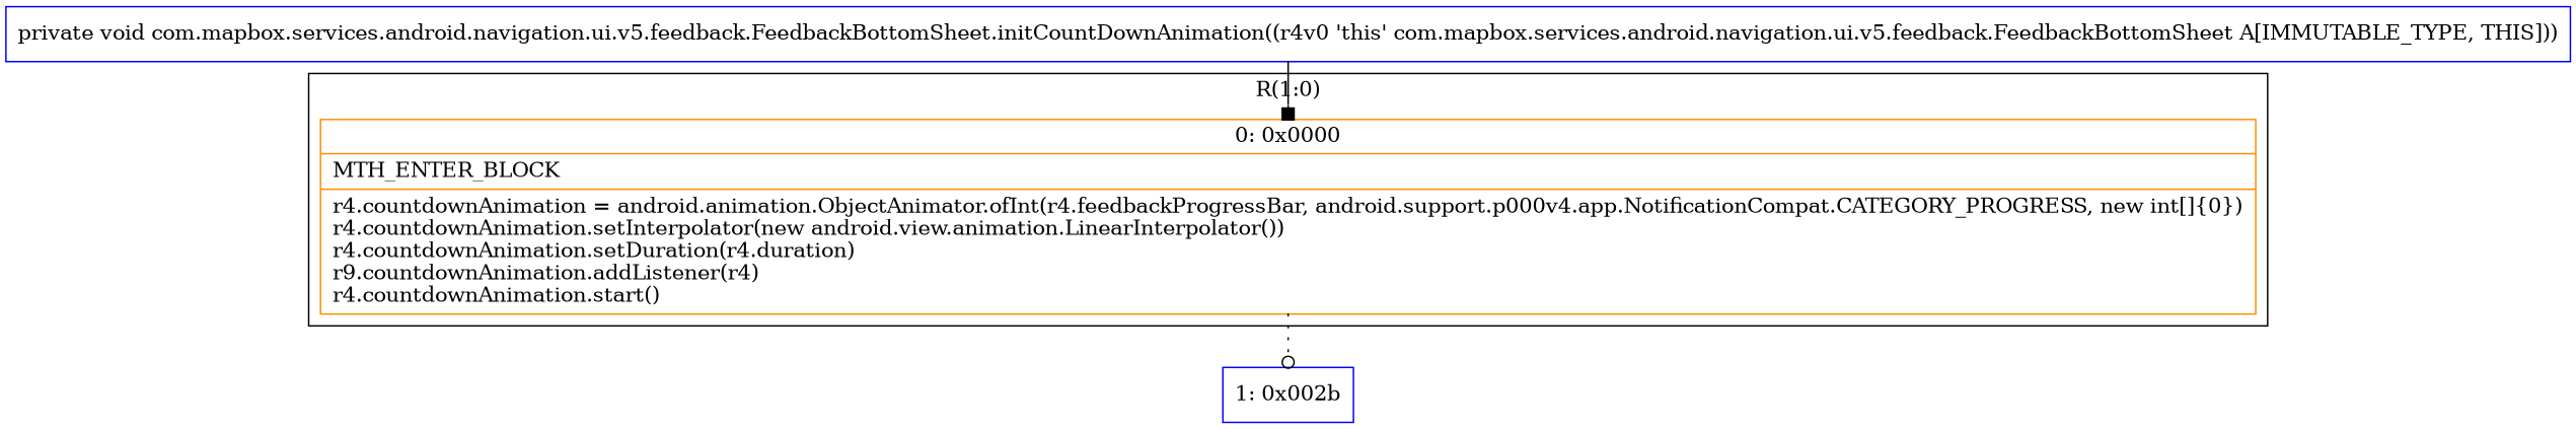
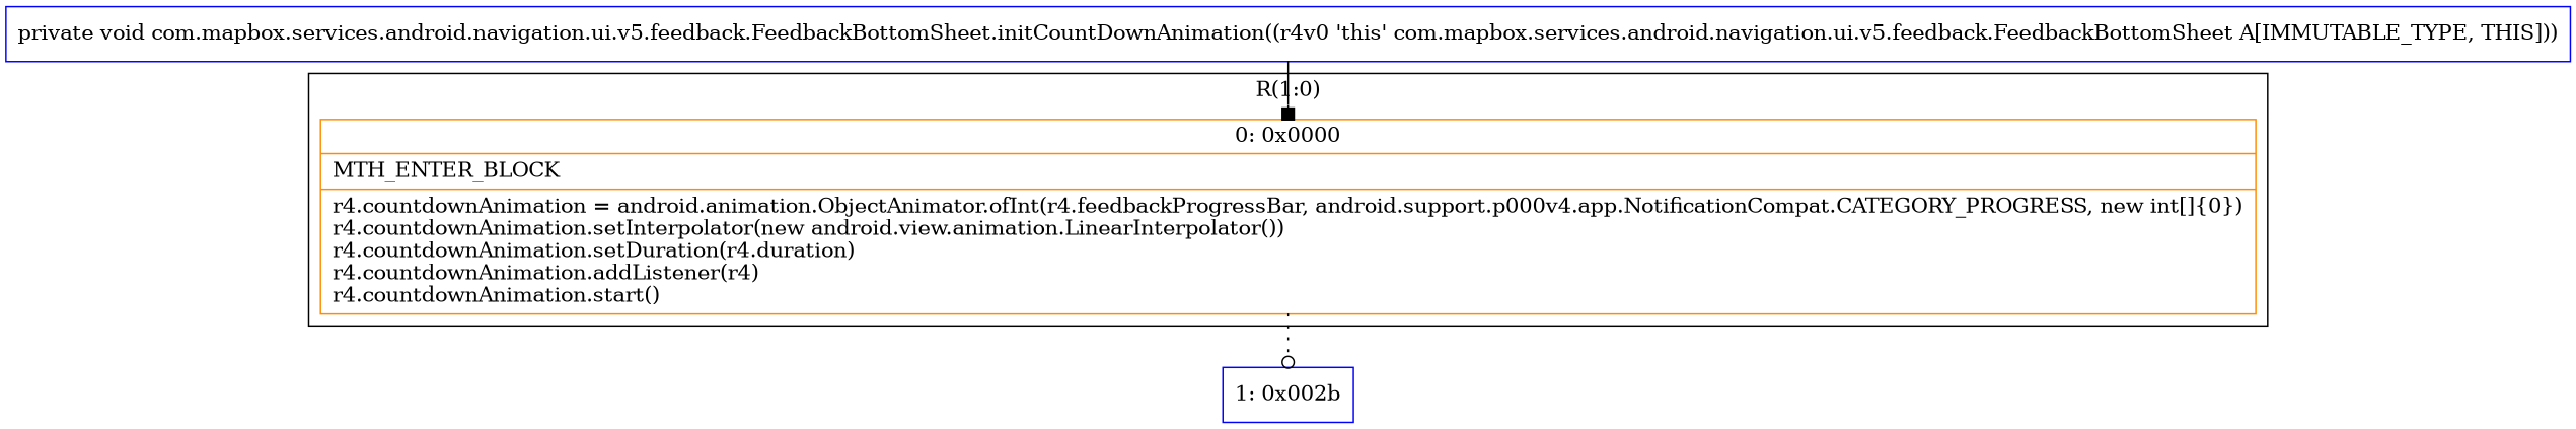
  digraph {
    node [color=blue shape=record]
-   n1 [color=darkorange label="{0\:\ 0x0000|MTH_ENTER_BLOCK\l|r4.countdownAnimation = android.animation.ObjectAnimator.ofInt(r4.feedbackProgressBar, android.support.p000v4.app.NotificationCompat.CATEGORY_PROGRESS, new int[]\{0\})\lr4.countdownAnimation.setInterpolator(new android.view.animation.LinearInterpolator())\lr4.countdownAnimation.setDuration(r4.duration)\lr9.countdownAnimation.addListener(r4)\lr4.countdownAnimation.start()\l}"]
+   n1 [color=darkorange label="{0\:\ 0x0000|MTH_ENTER_BLOCK\l|r4.countdownAnimation = android.animation.ObjectAnimator.ofInt(r4.feedbackProgressBar, android.support.p000v4.app.NotificationCompat.CATEGORY_PROGRESS, new int[]\{0\})\lr4.countdownAnimation.setInterpolator(new android.view.animation.LinearInterpolator())\lr4.countdownAnimation.setDuration(r4.duration)\lr4.countdownAnimation.addListener(r4)\lr4.countdownAnimation.start()\l}"]
    n2 [label="{1\:\ 0x002b}"]
    n3 [label="{private void com.mapbox.services.android.navigation.ui.v5.feedback.FeedbackBottomSheet.initCountDownAnimation((r4v0 'this' com.mapbox.services.android.navigation.ui.v5.feedback.FeedbackBottomSheet A[IMMUTABLE_TYPE, THIS])) }"]
    subgraph cluster_1 {
      label="R(1:0)"
      n1
    }
    n1 -> n2 [style=dotted arrowhead=odot]
    n3 -> n1 [style=solid arrowhead=box]
  }
